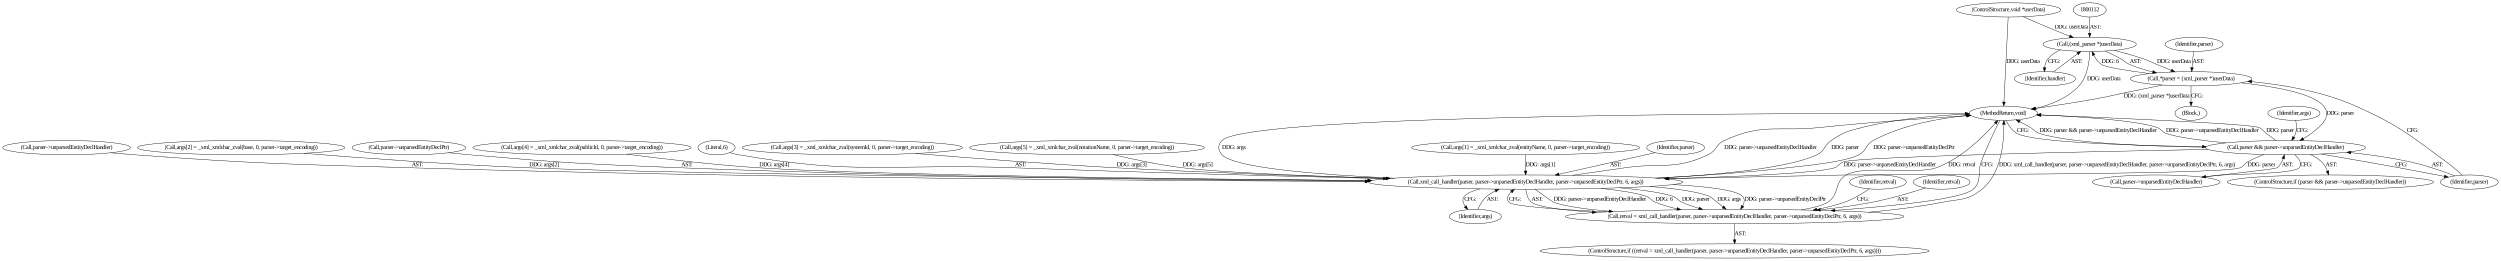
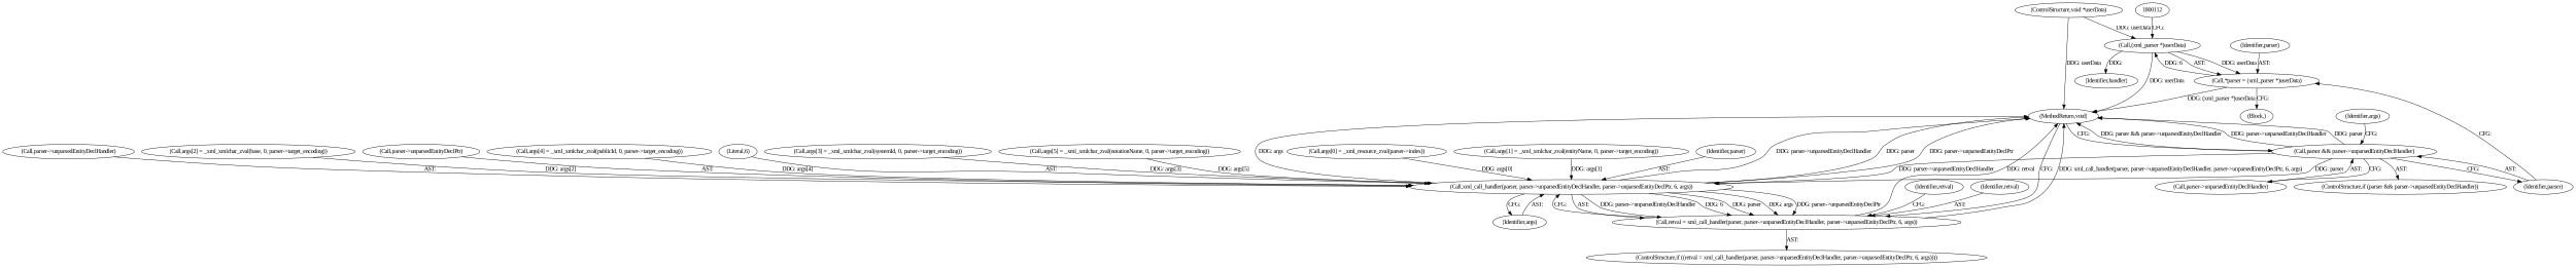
  digraph {
    fontname="Liberation Serif"
    node [fontname="Liberation Serif"]
    edge [fontname="Liberation Serif"]
    n1 [label="(Call,(xml_parser *)userData)"]
    n2 [label="(Call,*parser = (xml_parser *)userData)"]
    n3 [label="(MethodReturn,void)"]
    n4 [label="(Identifier,handler)"]
    n5 [label="(Call,parser && parser->unparsedEntityDeclHandler)"]
    n6 [label="(Block,)"]
    n7 [label="(Call,retval = xml_call_handler(parser, parser->unparsedEntityDeclHandler, parser->unparsedEntityDeclPtr, 6, args))"]
    n8 [label="(ControlStructure,void *userData)"]
    n9 [label="(Call,xml_call_handler(parser, parser->unparsedEntityDeclHandler, parser->unparsedEntityDeclPtr, 6, args))"]
    n10 [label="(Identifier,parser)"]
    n11 [label="(ControlStructure,if (parser && parser->unparsedEntityDeclHandler))"]
    n12 [label="(Call,parser->unparsedEntityDeclHandler)"]
    n13 [label="(Identifier,args)"]
    n14 [label="(ControlStructure,if ((retval = xml_call_handler(parser, parser->unparsedEntityDeclHandler, parser->unparsedEntityDeclPtr, 6, args))))"]
+   n15 [label="(Call,args[0] = _xml_resource_zval(parser->index))"]
    n16 [label="(Call,args[1] = _xml_xmlchar_zval(entityName, 0, parser->target_encoding))"]
    n17 [label="(Call,args[3] = _xml_xmlchar_zval(systemId, 0, parser->target_encoding))"]
    n18 [label="(Identifier,parser)"]
    n19 [label="(Call,parser->unparsedEntityDeclHandler)"]
    n20 [label="(Identifier,retval)"]
    n21 [label="(Call,args[2] = _xml_xmlchar_zval(base, 0, parser->target_encoding))"]
    n22 [label="(Call,parser->unparsedEntityDeclPtr)"]
    n23 [label="(Call,args[4] = _xml_xmlchar_zval(publicId, 0, parser->target_encoding))"]
    n24 [label="(Identifier,args)"]
    n25 [label="(Identifier,retval)"]
    n26 [label="(Literal,6)"]
    n27 [label="(Identifier,parser)"]
    n28 [label="(Call,args[5] = _xml_xmlchar_zval(notationName, 0, parser->target_encoding))"]
    n29 [label=1800112]
    n1 -> n2 [label="AST: "]
    n1 -> n2 [label="DDG: userData"]
    n1 -> n3 [label="DDG: userData"]
-   n1 -> n4 [label="CFG: "]
+   n1 -> n4 [label="DDG: "]
    n2 -> n1 [label="DDG: 6"]
    n2 -> n3 [label="DDG: (xml_parser *)userData"]
-   n2 -> n5 [label="DDG: parser"]
    n2 -> n6 [label="CFG: "]
    n3 -> n5 [label="CFG: "]
    n3 -> n7 [label="CFG: "]
-   n4 -> n1 [label="AST: "]
    n5 -> n3 [label="DDG: parser && parser->unparsedEntityDeclHandler"]
    n5 -> n3 [label="DDG: parser->unparsedEntityDeclHandler"]
    n5 -> n3 [label="DDG: parser"]
    n5 -> n9 [label="DDG: parser"]
    n5 -> n9 [label="DDG: parser->unparsedEntityDeclHandler"]
    n5 -> n10 [label="CFG: "]
    n5 -> n11 [label="AST: "]
    n5 -> n12 [label="CFG: "]
    n7 -> n3 [label="DDG: xml_call_handler(parser, parser->unparsedEntityDeclHandler, parser->unparsedEntityDeclPtr, 6, args)"]
    n7 -> n3 [label="DDG: retval"]
    n7 -> n9 [label="CFG: "]
    n7 -> n14 [label="AST: "]
    n8 -> n1 [label="DDG: userData"]
    n8 -> n3 [label="DDG: userData"]
    n9 -> n3 [label="DDG: parser->unparsedEntityDeclHandler"]
    n9 -> n3 [label="DDG: parser"]
    n9 -> n3 [label="DDG: parser->unparsedEntityDeclPtr"]
    n9 -> n3 [label="DDG: args"]
    n9 -> n7 [label="AST: "]
    n9 -> n7 [label="DDG: parser->unparsedEntityDeclHandler"]
    n9 -> n7 [label="DDG: 6"]
    n9 -> n7 [label="DDG: parser"]
    n9 -> n7 [label="DDG: parser->unparsedEntityDeclPtr"]
    n9 -> n7 [label="DDG: args"]
    n9 -> n13 [label="CFG: "]
    n10 -> n2 [label="CFG: "]
    n10 -> n5 [label="AST: "]
    n12 -> n5 [label="AST: "]
    n13 -> n9 [label="AST: "]
+   n15 -> n9 [label="DDG: args[0]"]
    n16 -> n9 [label="DDG: args[1]"]
    n17 -> n9 [label="DDG: args[3]"]
    n18 -> n9 [label="AST: "]
    n19 -> n9 [label="AST: "]
    n20 -> n7 [label="CFG: "]
    n21 -> n9 [label="DDG: args[2]"]
    n22 -> n9 [label="AST: "]
    n23 -> n9 [label="DDG: args[4]"]
    n24 -> n5 [label="CFG: "]
    n25 -> n7 [label="AST: "]
    n26 -> n9 [label="AST: "]
    n27 -> n2 [label="AST: "]
    n28 -> n9 [label="DDG: args[5]"]
-   n29 -> n1 [label="AST: "]
+   n29 -> n1 [label="CFG: "]
  }
